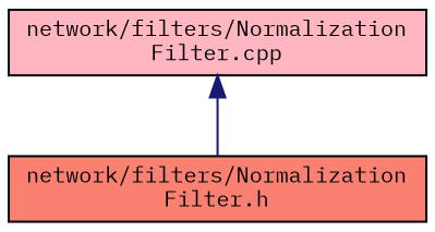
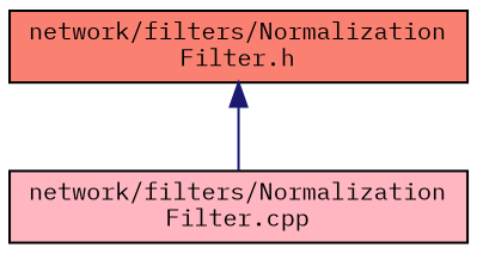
  digraph {
    fontname="IBM Plex Mono"
    node [color=black fontname="IBM Plex Mono" fontsize=10 shape=record style=filled]
    n1 [fillcolor=salmon fontcolor=black height=0.2 label="network/filters/Normalization\lFilter.h" width=0.4]
    n2 [fillcolor=lightpink height=0.2 label="network/filters/Normalization\lFilter.cpp" width=0.4]
-   n2 -> n1 [color=midnightblue dir=back fontname="IBM Plex Mono" fontsize=10 labelfontname=Helvetica labelfontsize=10 style=solid]
+   n1 -> n2 [color=midnightblue dir=back fontname="IBM Plex Mono" fontsize=10 labelfontname=Helvetica labelfontsize=10 style=solid]
  }
